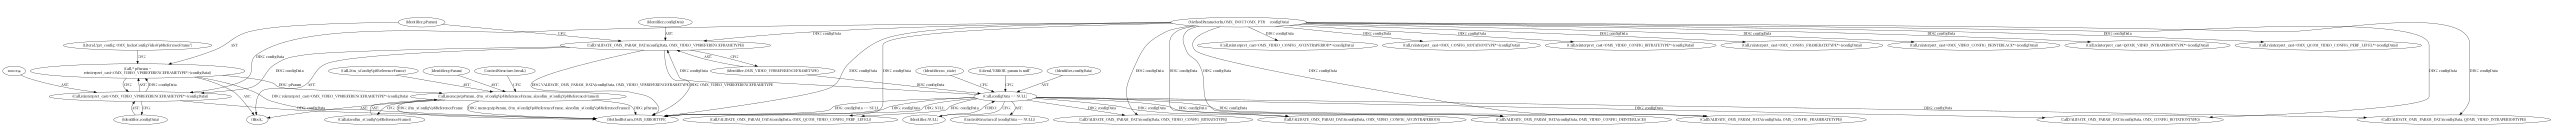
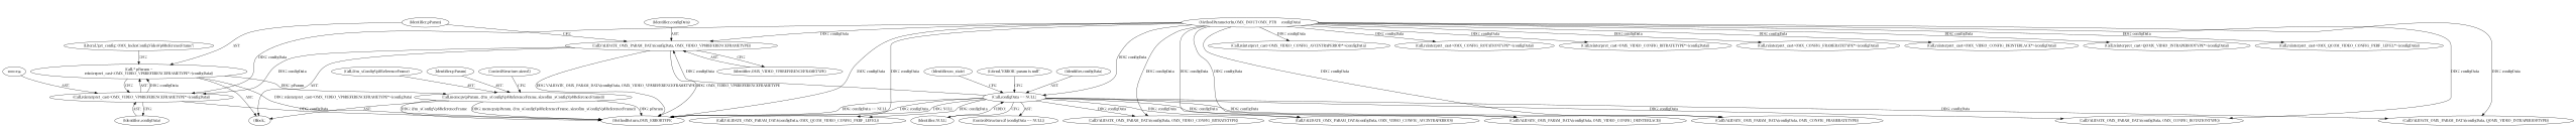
  digraph {
    fontname="Playfair Display"
    node [fontname="Playfair Display"]
    edge [fontname="Playfair Display"]
    n1 [label="(Call,memcpy(pParam, &m_sConfigVp8ReferenceFrame, sizeof(m_sConfigVp8ReferenceFrame)))"]
    n2 [label="(Block,)"]
    n3 [label="(MethodReturn,OMX_ERRORTYPE)"]
-   n4 [label="(Call,sizeof(m_sConfigVp8ReferenceFrame))"]
    n5 [label="(Call,* pParam =\n                    reinterpret_cast<OMX_VIDEO_VP8REFERENCEFRAMETYPE*>(configData))"]
    n6 [label="(Call,reinterpret_cast<OMX_VIDEO_VP8REFERENCEFRAMETYPE*>(configData))"]
    n7 [label="(Identifier,configData)"]
    n8 [label="(Call,VALIDATE_OMX_PARAM_DATA(configData, OMX_VIDEO_VP8REFERENCEFRAMETYPE))"]
    n9 [label="(Identifier,OMX_VIDEO_VP8REFERENCEFRAMETYPE)"]
    n10 [label="(Call,configData == NULL)"]
    n11 [label="(Call,VALIDATE_OMX_PARAM_DATA(configData, OMX_QCOM_VIDEO_CONFIG_PERF_LEVEL))"]
    n12 [label="(Identifier,NULL)"]
    n13 [label="(Call,VALIDATE_OMX_PARAM_DATA(configData, OMX_VIDEO_CONFIG_AVCINTRAPERIOD))"]
    n14 [label="(Call,VALIDATE_OMX_PARAM_DATA(configData, OMX_CONFIG_ROTATIONTYPE))"]
    n15 [label="(Call,VALIDATE_OMX_PARAM_DATA(configData, QOMX_VIDEO_INTRAPERIODTYPE))"]
    n16 [label="(Call,VALIDATE_OMX_PARAM_DATA(configData, OMX_VIDEO_CONFIG_BITRATETYPE))"]
    n17 [label="(Call,VALIDATE_OMX_PARAM_DATA(configData, OMX_VIDEO_CONFIG_DEINTERLACE))"]
    n18 [label="(ControlStructure,if (configData == NULL))"]
    n19 [label="(Call,VALIDATE_OMX_PARAM_DATA(configData, OMX_CONFIG_FRAMERATETYPE))"]
    n20 [label="(MethodParameterIn,OMX_INOUT OMX_PTR     configData)"]
    n21 [label="(Call,reinterpret_cast<OMX_VIDEO_CONFIG_AVCINTRAPERIOD*>(configData))"]
    n22 [label="(Call,reinterpret_cast<OMX_CONFIG_ROTATIONTYPE*>(configData))"]
    n23 [label="(Call,reinterpret_cast<OMX_VIDEO_CONFIG_BITRATETYPE*>(configData))"]
    n24 [label="(Call,reinterpret_cast<OMX_CONFIG_FRAMERATETYPE*>(configData))"]
    n25 [label="(Call,reinterpret_cast<OMX_VIDEO_CONFIG_DEINTERLACE*>(configData))"]
    n26 [label="(Call,reinterpret_cast<QOMX_VIDEO_INTRAPERIODTYPE*>(configData))"]
    n27 [label="(Call,reinterpret_cast<OMX_QCOM_VIDEO_CONFIG_PERF_LEVEL*>(configData))"]
-   n28 [label="(ControlStructure,break;)"]
+   n28 [label="(ControlStructure,sizeof;)"]
    n29 [label="(Identifier,m_state)"]
    n30 [label="(Literal,\"ERROR: param is null\")"]
    n31 [label="(Call,&m_sConfigVp8ReferenceFrame)"]
    n32 [label="(Identifier,configData)"]
    n33 [label="(Identifier,pParam)"]
    n34 [label="(Identifier,configData)"]
    n35 [label="(Identifier,pParam)"]
    n36 [label="(Literal,\"get_config: OMX_IndexConfigVideoVp8ReferenceFrame\")"]
    1000254
    n1 -> n2 [label="AST: "]
    n1 -> n3 [label="DDG: pParam"]
    n1 -> n3 [label="DDG: &m_sConfigVp8ReferenceFrame"]
    n1 -> n3 [label="DDG: memcpy(pParam, &m_sConfigVp8ReferenceFrame, sizeof(m_sConfigVp8ReferenceFrame))"]
-   n1 -> n4 [label="CFG: "]
-   n4 -> n1 [label="AST: "]
    n5 -> n1 [label="DDG: pParam"]
    n5 -> n2 [label="AST: "]
    n5 -> n3 [label="DDG: reinterpret_cast<OMX_VIDEO_VP8REFERENCEFRAMETYPE*>(configData)"]
    n5 -> n6 [label="CFG: "]
    n6 -> n3 [label="DDG: configData"]
    n6 -> n5 [label="AST: "]
    n6 -> n5 [label="DDG: configData"]
    n6 -> n7 [label="CFG: "]
    n7 -> n6 [label="AST: "]
    n8 -> n2 [label="AST: "]
    n8 -> n3 [label="DDG: VALIDATE_OMX_PARAM_DATA(configData, OMX_VIDEO_VP8REFERENCEFRAMETYPE)"]
    n8 -> n3 [label="DDG: OMX_VIDEO_VP8REFERENCEFRAMETYPE"]
    n8 -> n6 [label="DDG: configData"]
    n8 -> n9 [label="CFG: "]
    n9 -> n8 [label="AST: "]
    n10 -> n3 [label="DDG: configData"]
    n10 -> n3 [label="DDG: NULL"]
    n10 -> n3 [label="DDG: configData == NULL"]
    n10 -> n8 [label="DDG: configData"]
    n10 -> n11 [label="DDG: configData"]
    n10 -> n12 [label="CFG: "]
    n10 -> n13 [label="DDG: configData"]
    n10 -> n14 [label="DDG: configData"]
    n10 -> n15 [label="DDG: configData"]
    n10 -> n16 [label="DDG: configData"]
    n10 -> n17 [label="DDG: configData"]
    n10 -> n18 [label="AST: "]
    n10 -> n19 [label="DDG: configData"]
    n12 -> n10 [label="VIDEO: "]
    n20 -> n3 [label="OMX: configData"]
    n20 -> n6 [label="DDG: configData"]
    n20 -> n8 [label="DDG: configData"]
-   n9 -> n10 [label="DDG: configData"]
+   n20 -> n10 [label="DDG: configData"]
    n20 -> n11 [label="DDG: configData"]
    n20 -> n13 [label="DDG: configData"]
    n20 -> n14 [label="DDG: configData"]
    n20 -> n15 [label="DDG: configData"]
    n20 -> n16 [label="DDG: configData"]
    n20 -> n17 [label="DDG: configData"]
    n20 -> n19 [label="DDG: configData"]
    n20 -> n21 [label="DDG: configData"]
    n20 -> n22 [label="DDG: configData"]
    n20 -> n23 [label="DDG: configData"]
    n20 -> n24 [label="DDG: configData"]
    n20 -> n25 [label="DDG: configData"]
    n20 -> n26 [label="DDG: configData"]
    n20 -> n27 [label="DDG: configData"]
    n28 -> n1 [label="CFG: "]
    n29 -> n10 [label="CFG: "]
    n30 -> n10 [label="CFG: "]
    n31 -> n1 [label="AST: "]
    n32 -> n10 [label="AST: "]
    n33 -> n5 [label="AST: "]
    n33 -> n8 [label="CFG: "]
    n34 -> n8 [label="AST: "]
    n35 -> n1 [label="AST: "]
    n36 -> n5 [label="CFG: "]
    1000254 -> n6 [label="AST: "]
  }
